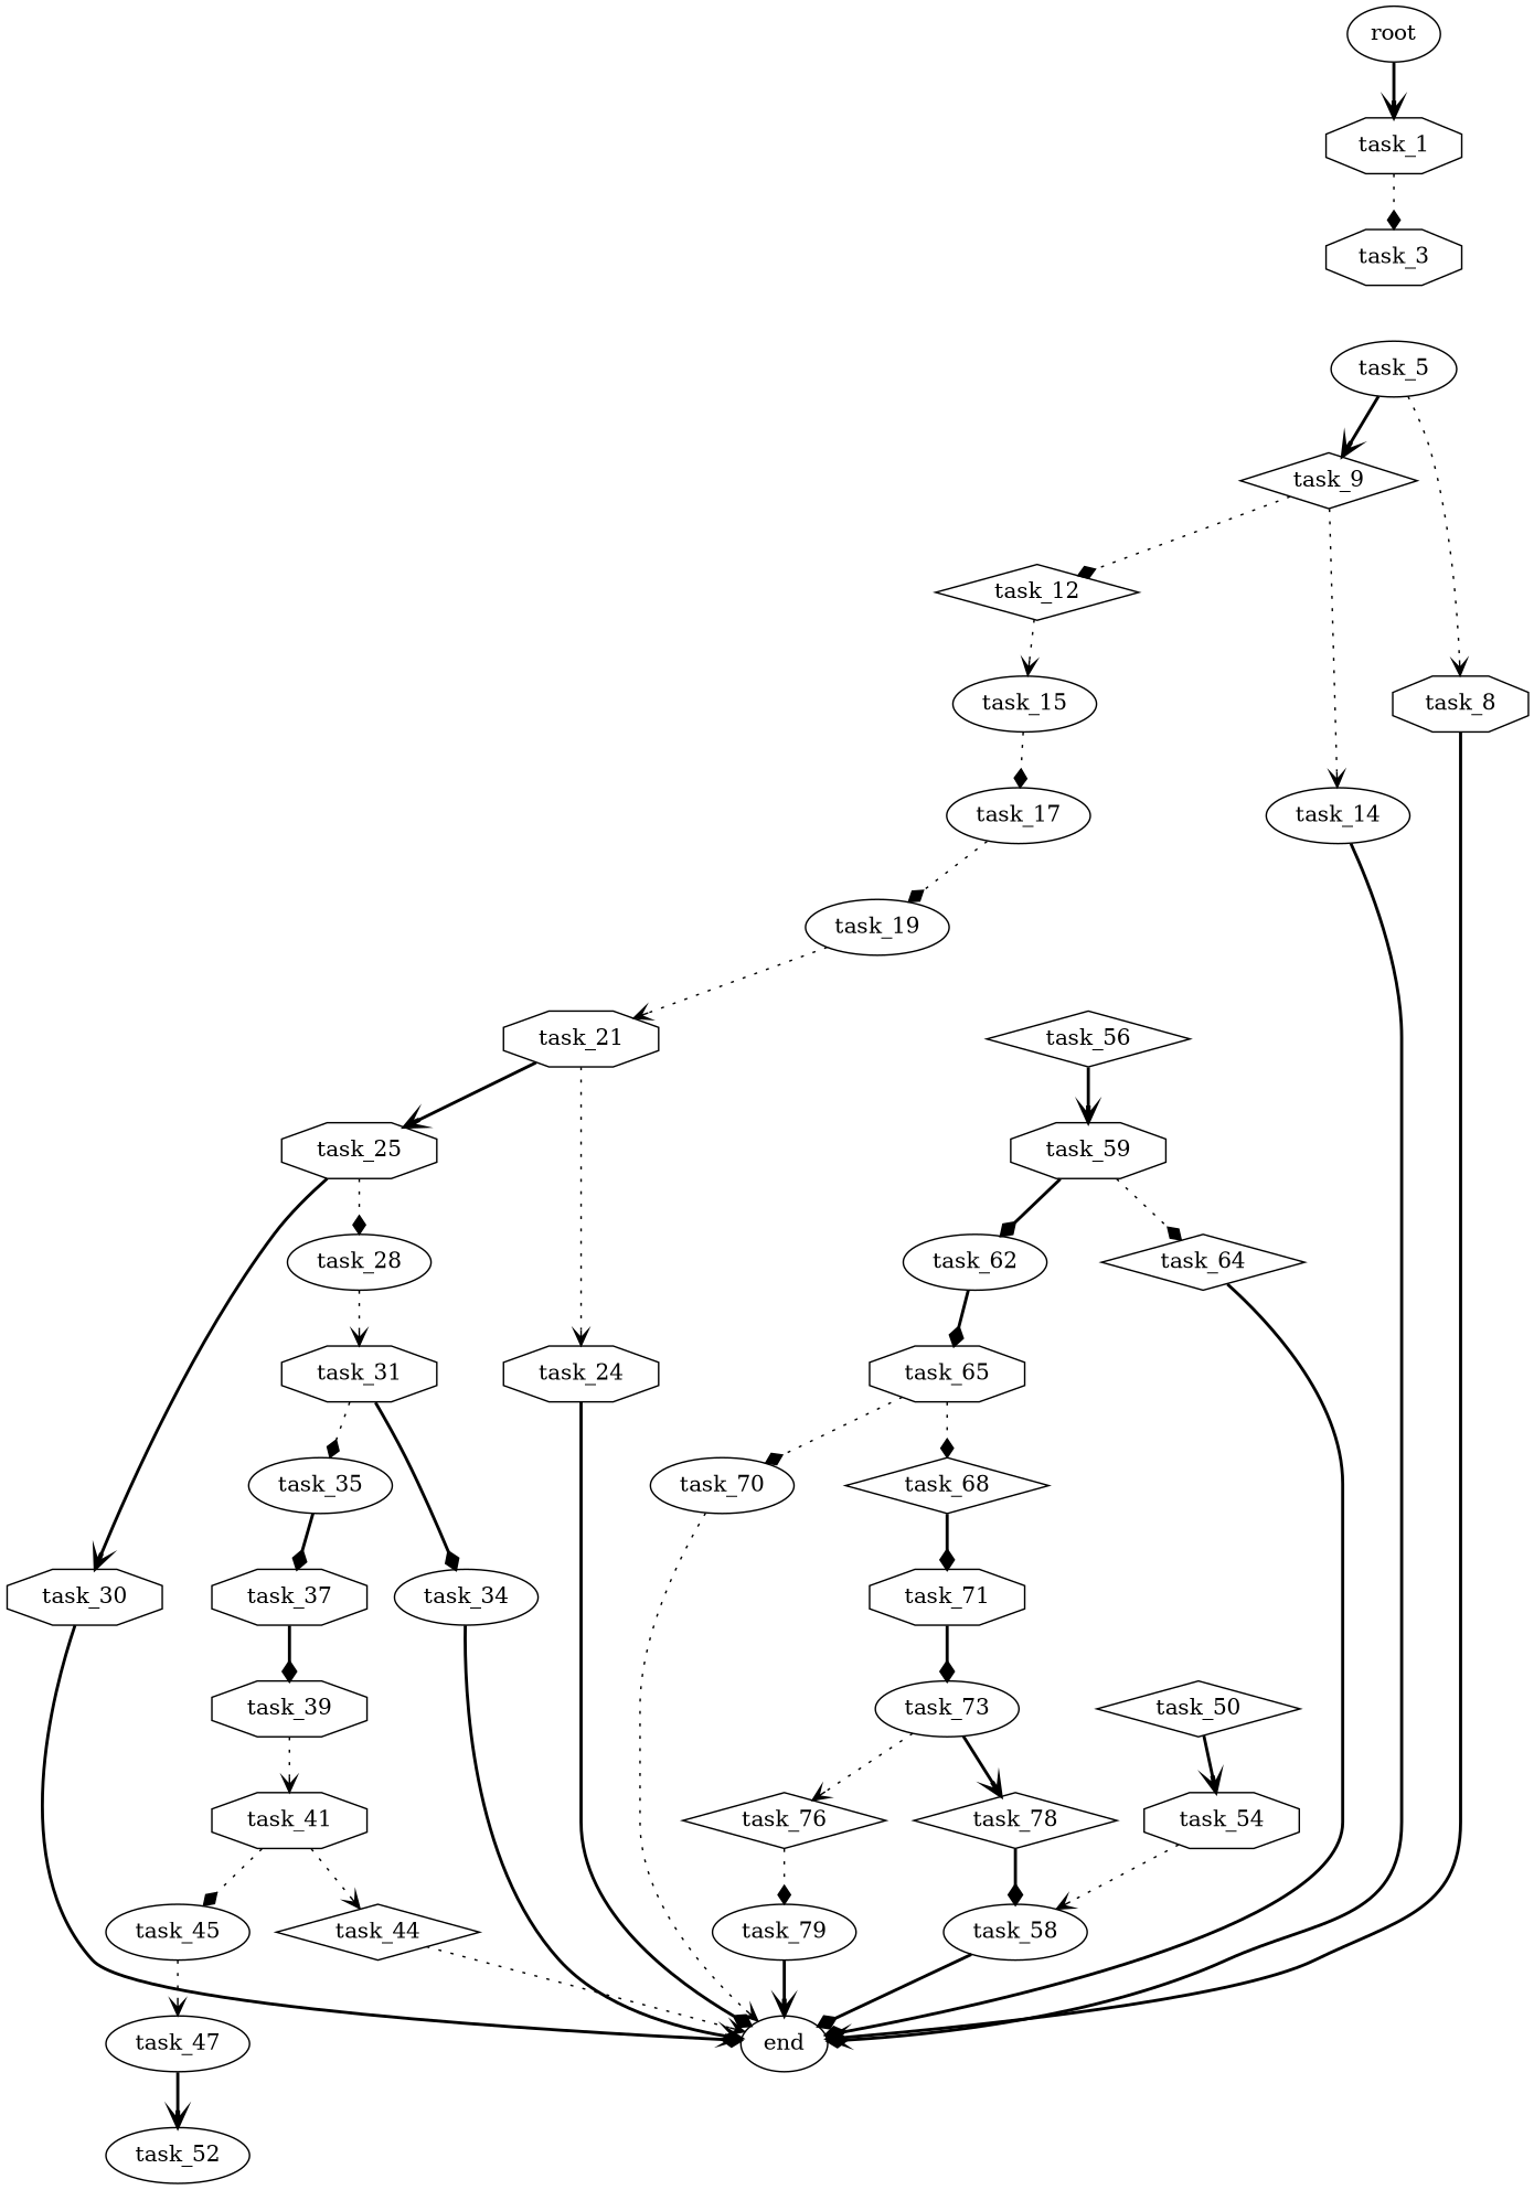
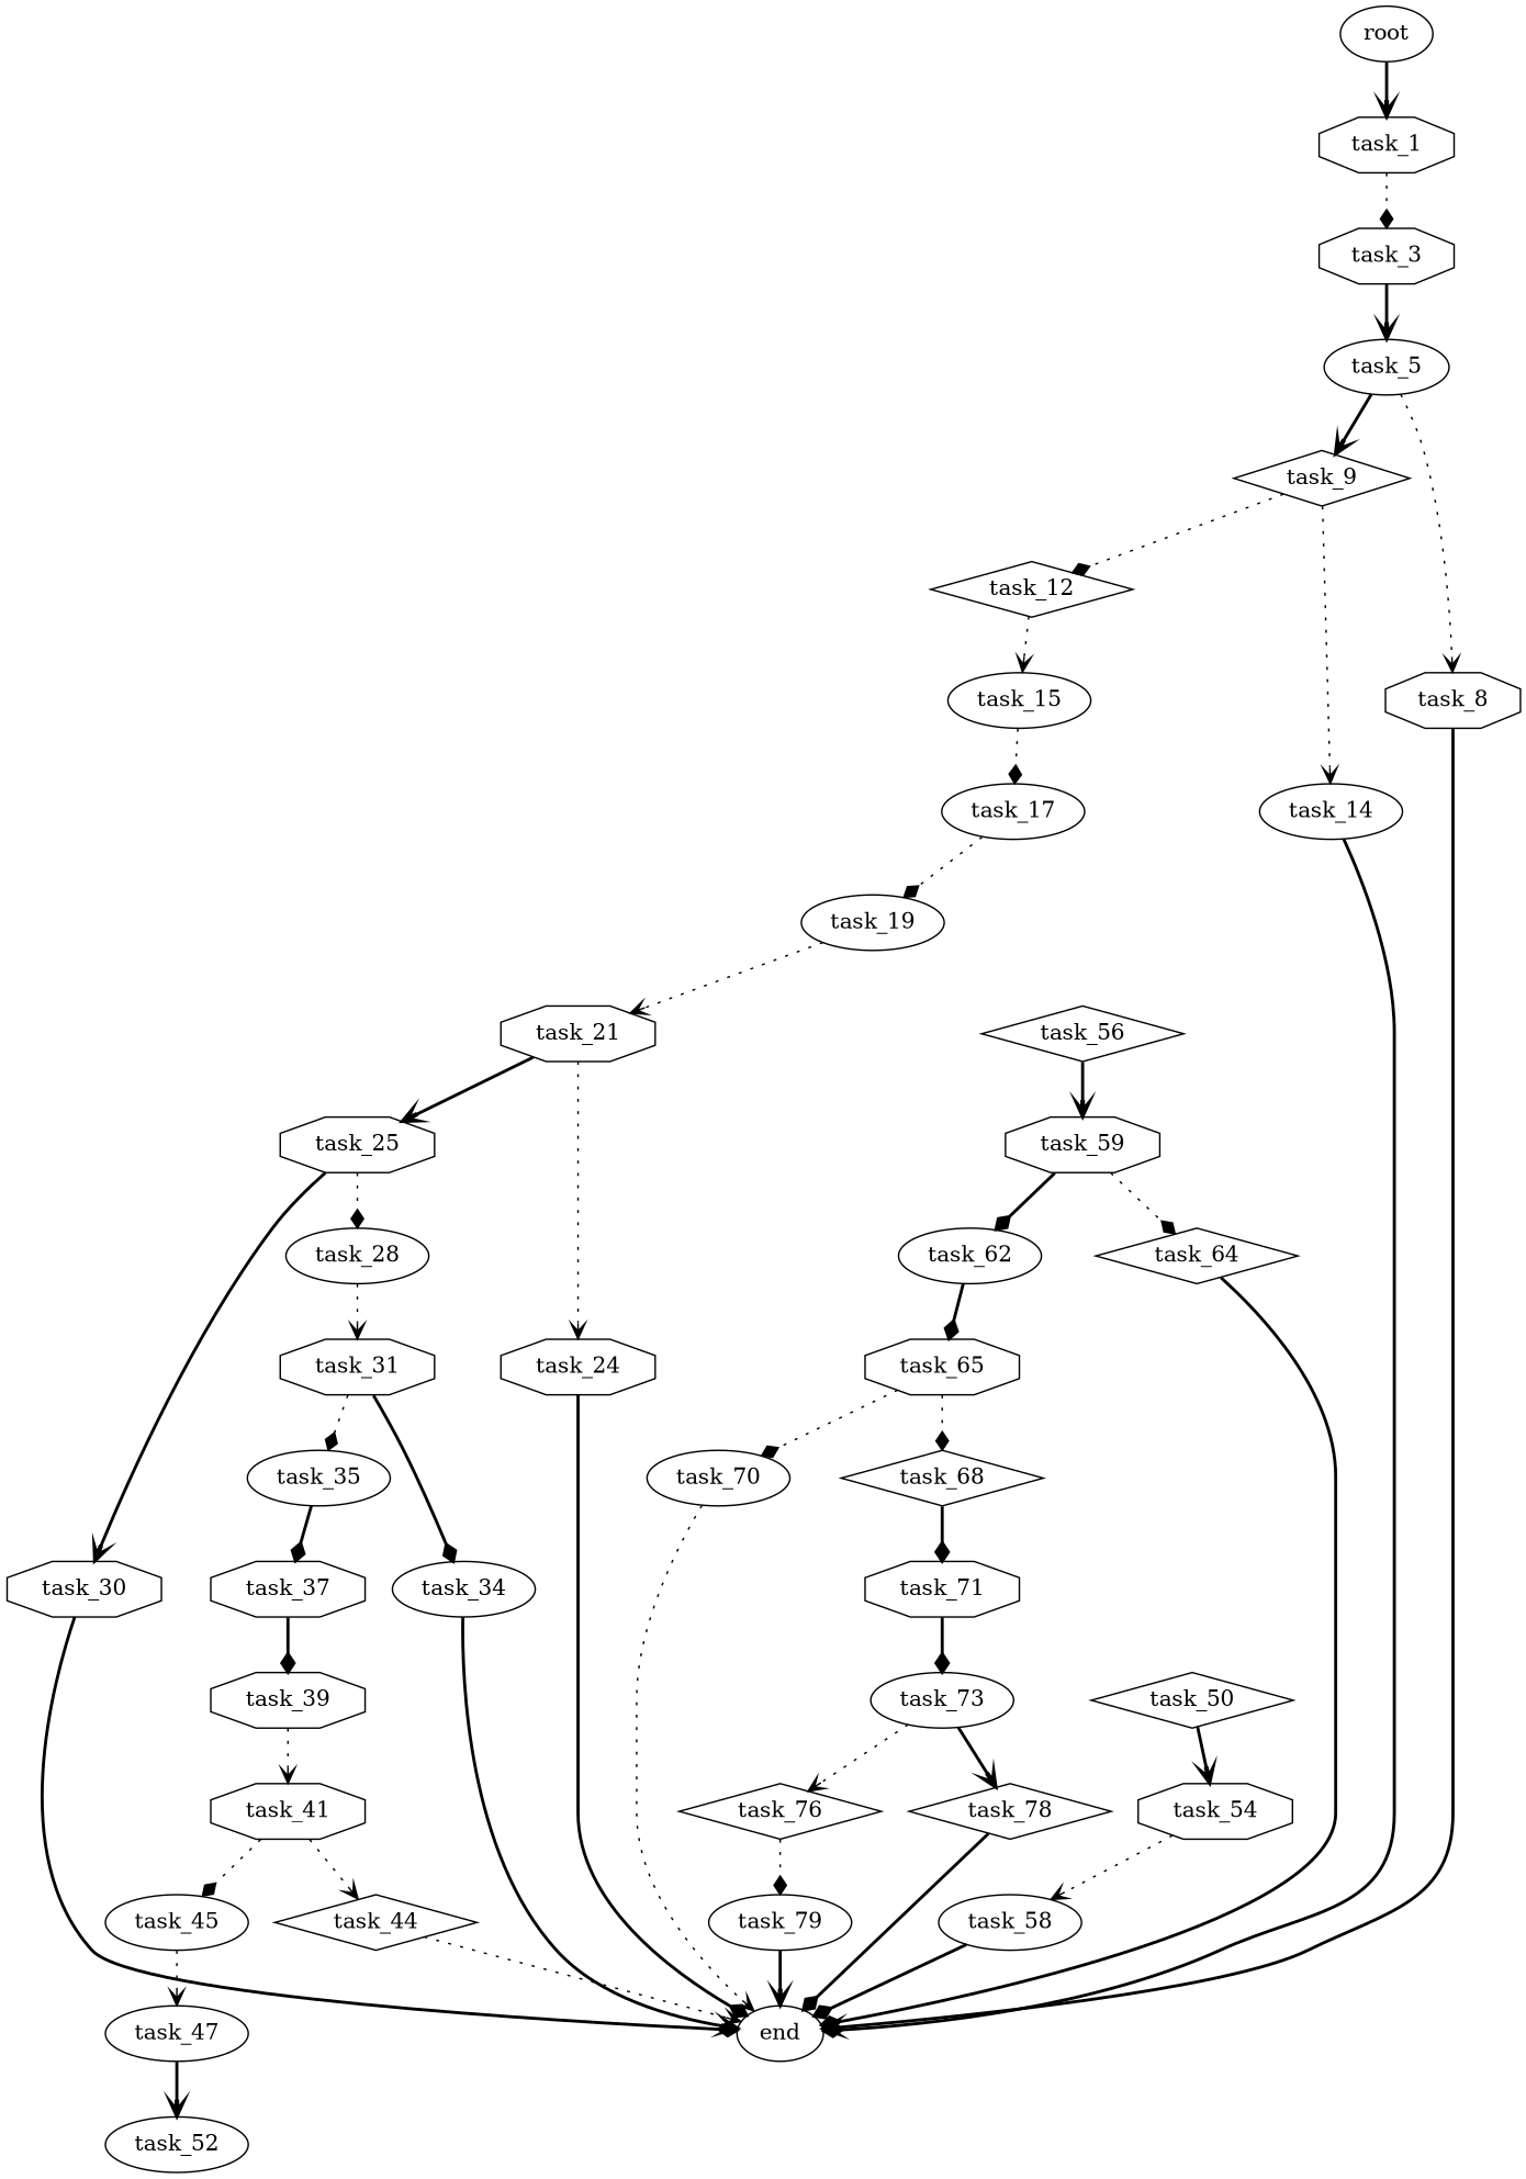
  digraph {
    node [shape=ellipse]
    edge [arrowhead=vee style=bold]
    task_1 [shape=octagon]
    root
    task_3 [shape=octagon]
    task_5
    task_8 [shape=octagon]
    task_9 [shape=diamond]
    end
    task_12 [shape=diamond]
    task_14
    task_15
    task_17
    task_19
    task_21 [shape=octagon]
    task_24 [shape=octagon]
    task_25 [shape=octagon]
    task_28
    task_30 [shape=octagon]
    task_31 [shape=octagon]
    task_34
    task_35
    task_37 [shape=octagon]
    task_39 [shape=octagon]
    task_41 [shape=octagon]
    task_44 [shape=diamond]
    task_45
    task_47
    task_52
    task_50 [shape=diamond]
    task_54 [shape=octagon]
    task_58
    task_56 [shape=diamond]
    task_59 [shape=octagon]
    task_62
    task_64 [shape=diamond]
    task_65 [shape=octagon]
    task_68 [shape=diamond]
    task_70
    task_71 [shape=octagon]
    task_73
    task_76 [shape=diamond]
    task_78 [shape=diamond]
    task_79
    task_1 -> task_3 [arrowhead=diamond style=dotted]
    root -> task_1
+   task_3 -> task_5
    task_5 -> task_8 [style=dotted]
    task_5 -> task_9
    task_8 -> end
    task_9 -> task_12 [arrowhead=diamond style=dotted]
    task_9 -> task_14 [style=dotted]
    task_12 -> task_15 [style=dotted]
    task_14 -> end [arrowhead=diamond]
    task_15 -> task_17 [arrowhead=diamond style=dotted]
    task_17 -> task_19 [arrowhead=diamond style=dotted]
    task_19 -> task_21 [style=dotted]
    task_21 -> task_24 [style=dotted]
    task_21 -> task_25
    task_24 -> end [arrowhead=diamond]
    task_25 -> task_28 [arrowhead=diamond style=dotted]
    task_25 -> task_30
    task_28 -> task_31 [style=dotted]
    task_30 -> end [arrowhead=diamond]
    task_31 -> task_34 [arrowhead=diamond]
    task_31 -> task_35 [arrowhead=diamond style=dotted]
    task_34 -> end
    task_35 -> task_37 [arrowhead=diamond]
    task_37 -> task_39 [arrowhead=diamond]
    task_39 -> task_41 [style=dotted]
    task_41 -> task_44 [style=dotted]
    task_41 -> task_45 [arrowhead=diamond style=dotted]
    task_44 -> end [style=dotted]
    task_45 -> task_47 [style=dotted]
    task_47 -> task_52
    task_50 -> task_54
    task_54 -> task_58 [style=dotted]
    task_58 -> end [arrowhead=diamond]
    task_56 -> task_59
    task_59 -> task_62 [arrowhead=diamond]
    task_59 -> task_64 [arrowhead=diamond style=dotted]
    task_62 -> task_65 [arrowhead=diamond]
    task_64 -> end [arrowhead=diamond]
    task_65 -> task_68 [arrowhead=diamond style=dotted]
    task_65 -> task_70 [arrowhead=diamond style=dotted]
    task_68 -> task_71 [arrowhead=diamond]
    task_70 -> end [style=dotted]
    task_71 -> task_73 [arrowhead=diamond]
    task_73 -> task_76 [style=dotted]
    task_73 -> task_78
    task_76 -> task_79 [arrowhead=diamond style=dotted]
-   task_78 -> task_58 [arrowhead=diamond]
+   task_78 -> end [arrowhead=diamond]
    task_79 -> end
  }
